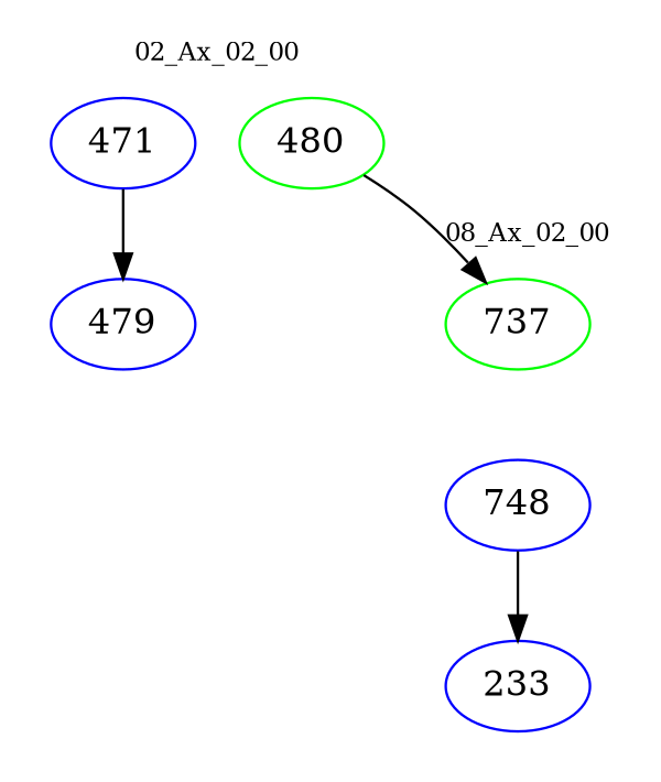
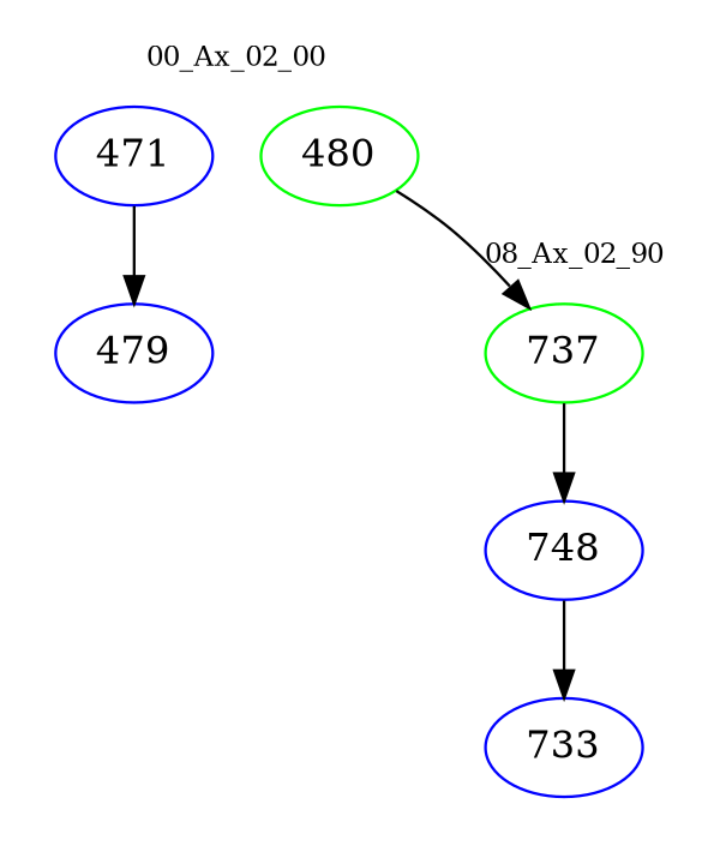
  digraph {
    node [color=blue]
    edge [color=black]
    n1 [color=green label=737]
    n2 [label=748]
-   n3 [label=233]
+   n3 [label=733]
    n4 [color=green label=480]
    n5 [label=471]
    n6 [label=479]
    subgraph cluster_1 {
      color=white
      fontsize=10
-     label="08_Ax_02_00"
+     label="08_Ax_02_90"
      n1
      n2
      n3
    }
    subgraph cluster_2 {
      color=white
      fontsize=10
-     label="02_Ax_02_00"
+     label="00_Ax_02_00"
      n4
      n5
      n6
    }
+   n1 -> n2
    n2 -> n3
    n4 -> n1
    n5 -> n6
  }
